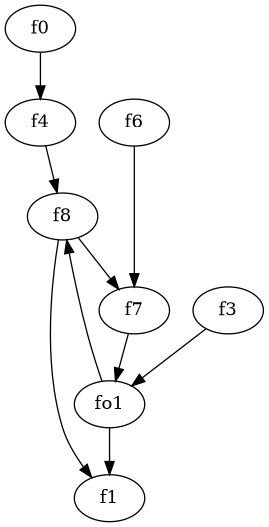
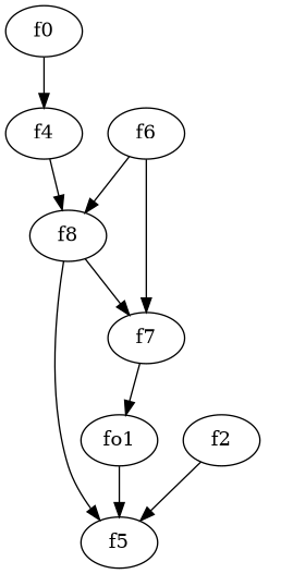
  strict digraph {
    edge [weight=2]
    n1 [label=f0]
    f4
    f8
-   f5 [label=f1]
-   f3
+   f2
+   f5
    fo1
    f7
    f6
    n1 -> f4
    f4 -> f8
    f8 -> f5
    f8 -> f7
-   f3 -> fo1
-   fo1 -> f8
+   f2 -> f5
+   f6 -> f8
    fo1 -> f5
    f7 -> fo1
    f6 -> f7
  }
